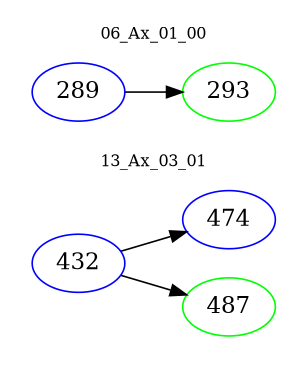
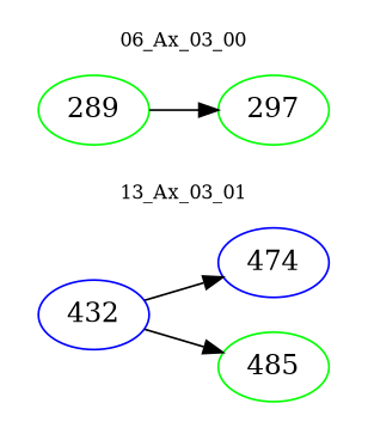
  digraph {
    rankdir=LR
    node [color=blue]
    edge [color=black]
    n1 [label=432]
-   n2 [color=green label=487]
+   n2 [color=green label=485]
    n3 [label=474]
-   n4 [label=289]
-   n5 [color=green label=293]
+   n4 [color=green label=289]
+   n5 [color=green label=297]
    subgraph cluster_1 {
      color=white
      fontsize=10
      label="13_Ax_03_01"
      n1
      n2
      n3
    }
    subgraph cluster_2 {
      color=white
      fontsize=10
-     label="06_Ax_01_00"
+     label="06_Ax_03_00"
      n4
      n5
    }
    n1 -> n2
    n1 -> n3
    n4 -> n5
  }
